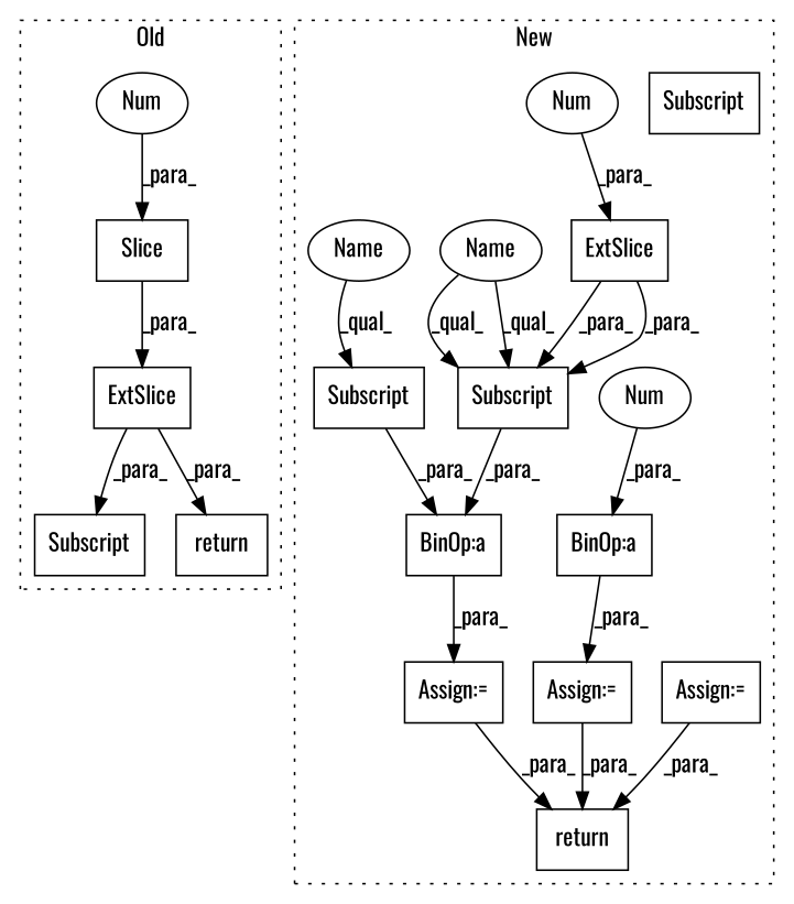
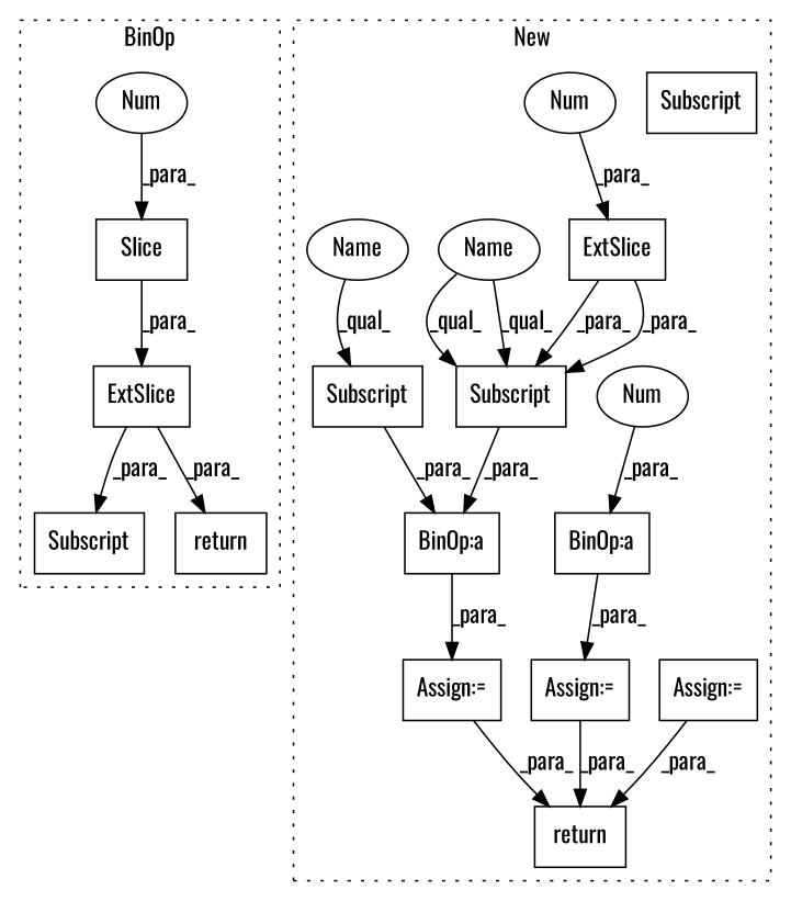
  digraph {
    fontname=Oswald
    node [a=63 l=3 s="2154,0" shape=box fontname=Oswald]
    edge [fontname=Oswald]
    n1 [a=80 l=1 label=Slice s=3203]
    n2 [a=76 l=1 label=Num s=3204 shape=ellipse]
    n3 [l="12,0" label=Subscript s="3194,0"]
    n4 [a=93 l=7 label=return s=3911]
    n5 [a=85 l=5 label=ExtSlice s=3194]
    n6 [a=93 l=7 label=return s=2410]
    n7 [a=68 label="Assign:=" s=2087]
    n8 [a=68 label="Assign:=" s=2038]
    n9 [a=82 l=1 label="BinOp:a" s=2153]
    n10 [a=68 label="Assign:=" s=2182]
    n11 [l="15,0" label=Subscript]
    n12 [a=82 label="BinOp:a" s=2200]
    n13 [a=76 label=Num s=2203 shape=ellipse]
    n14 [a=85 l=8 label=ExtSlice s=2154]
    n15 [a=76 l=1 label=Num s=2167 shape=ellipse]
    n16 [l="15,0" label=Subscript]
    n17 [a=87 l=8 label=Name s=2154 shape=ellipse]
    n18 [l="15,0" label=Subscript s="2138,0"]
    n19 [a=87 l=8 label=Name s=2138 shape=ellipse]
    subgraph cluster_1 {
-     label=Old
+     label=BinOp
      style=dotted
      n1
      n2
      n3
      n4
      n5
    }
    subgraph cluster_2 {
      label=New
      style=dotted
      n6
      n7
      n8
      n9
      n10
      n11
      n12
      n13
      n14
      n15
      n16
      n17
      n18
      n19
    }
    n1 -> n5 [label=_para_]
    n2 -> n1 [label=_para_]
    n5 -> n3 [label=_para_]
    n5 -> n4 [label=_para_]
    n7 -> n6 [label=_para_]
    n8 -> n6 [label=_para_]
    n9 -> n7 [label=_para_]
    n10 -> n6 [label=_para_]
    n12 -> n10 [label=_para_]
    n13 -> n12 [label=_para_]
    n14 -> n16 [label=_para_]
    n14 -> n16 [label=_para_]
    n15 -> n14 [label=_para_]
    n16 -> n9 [label=_para_]
    n17 -> n16 [label=_qual_]
    n17 -> n16 [label=_qual_]
    n18 -> n9 [label=_para_]
    n19 -> n18 [label=_qual_]
  }
